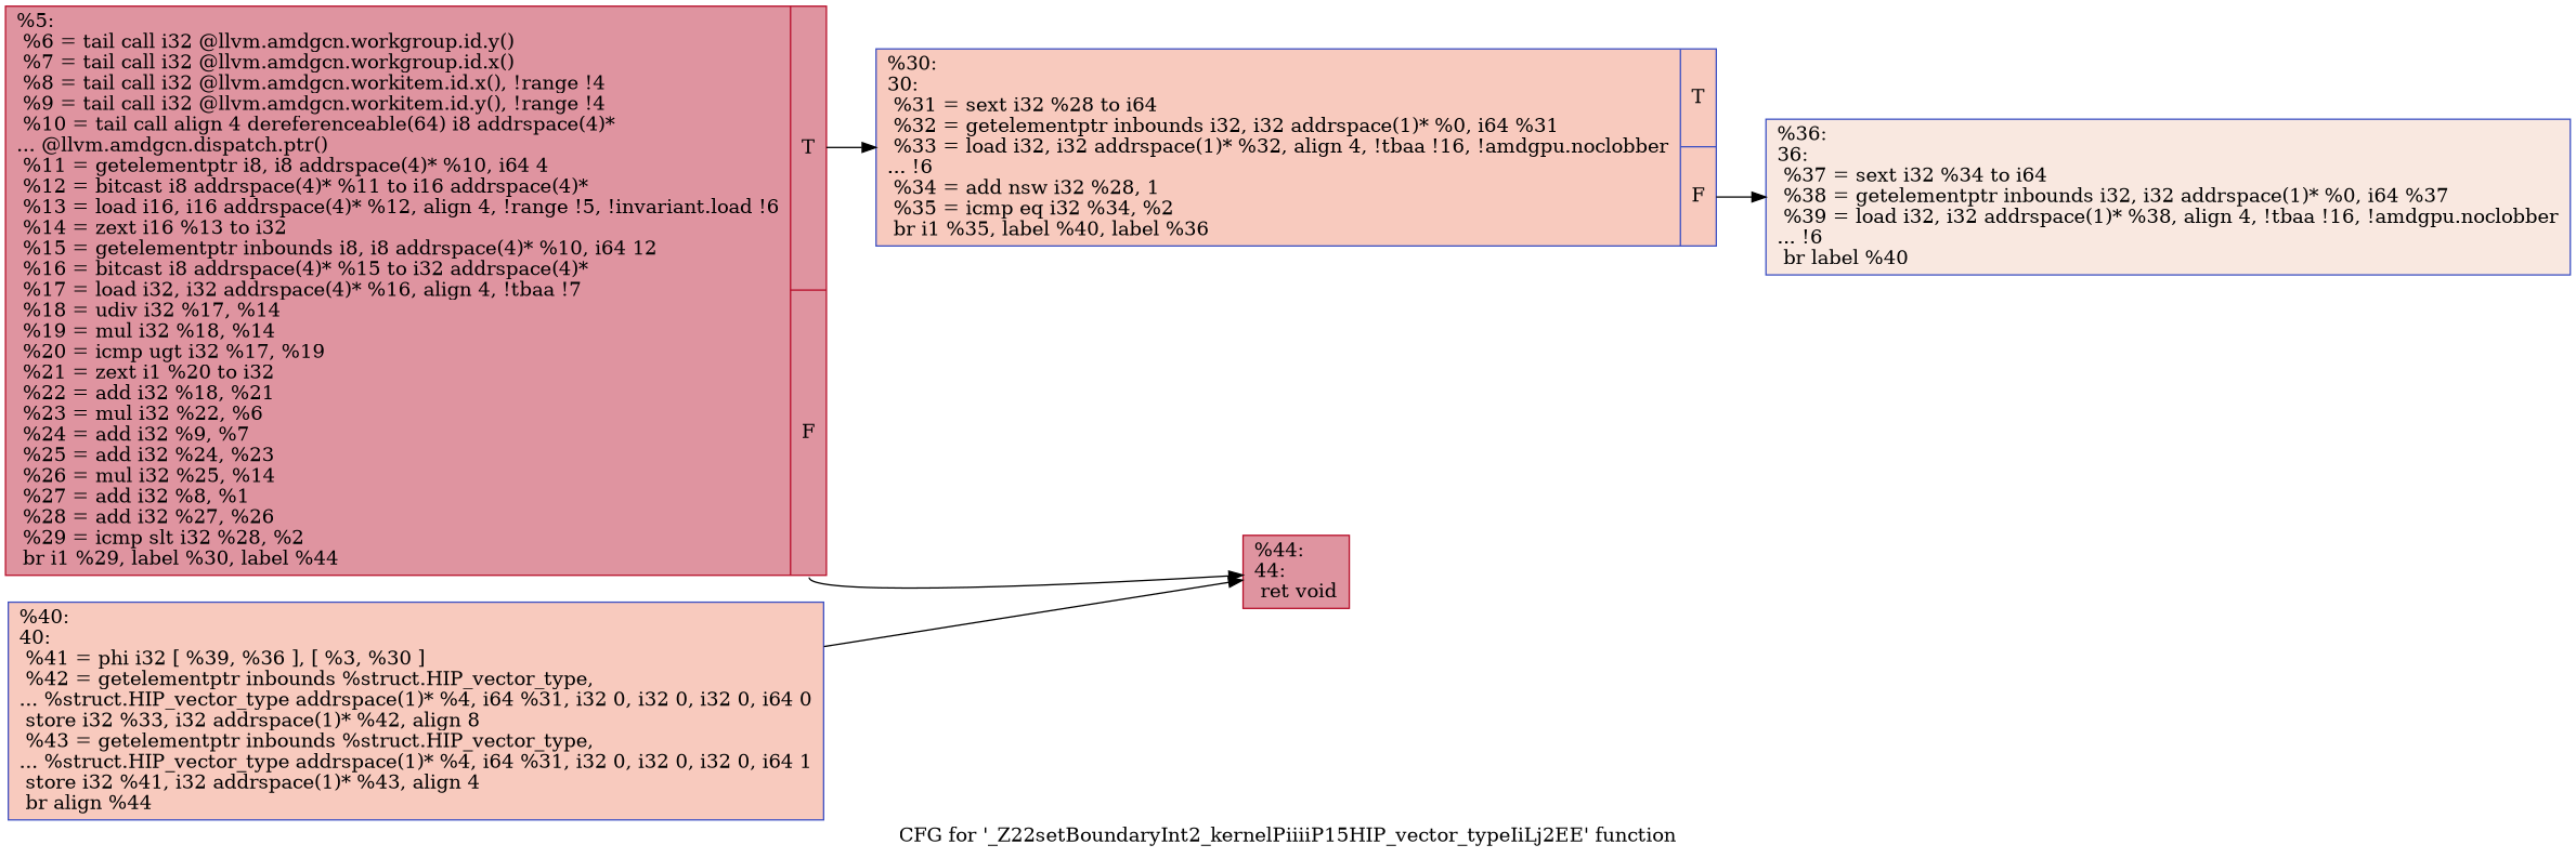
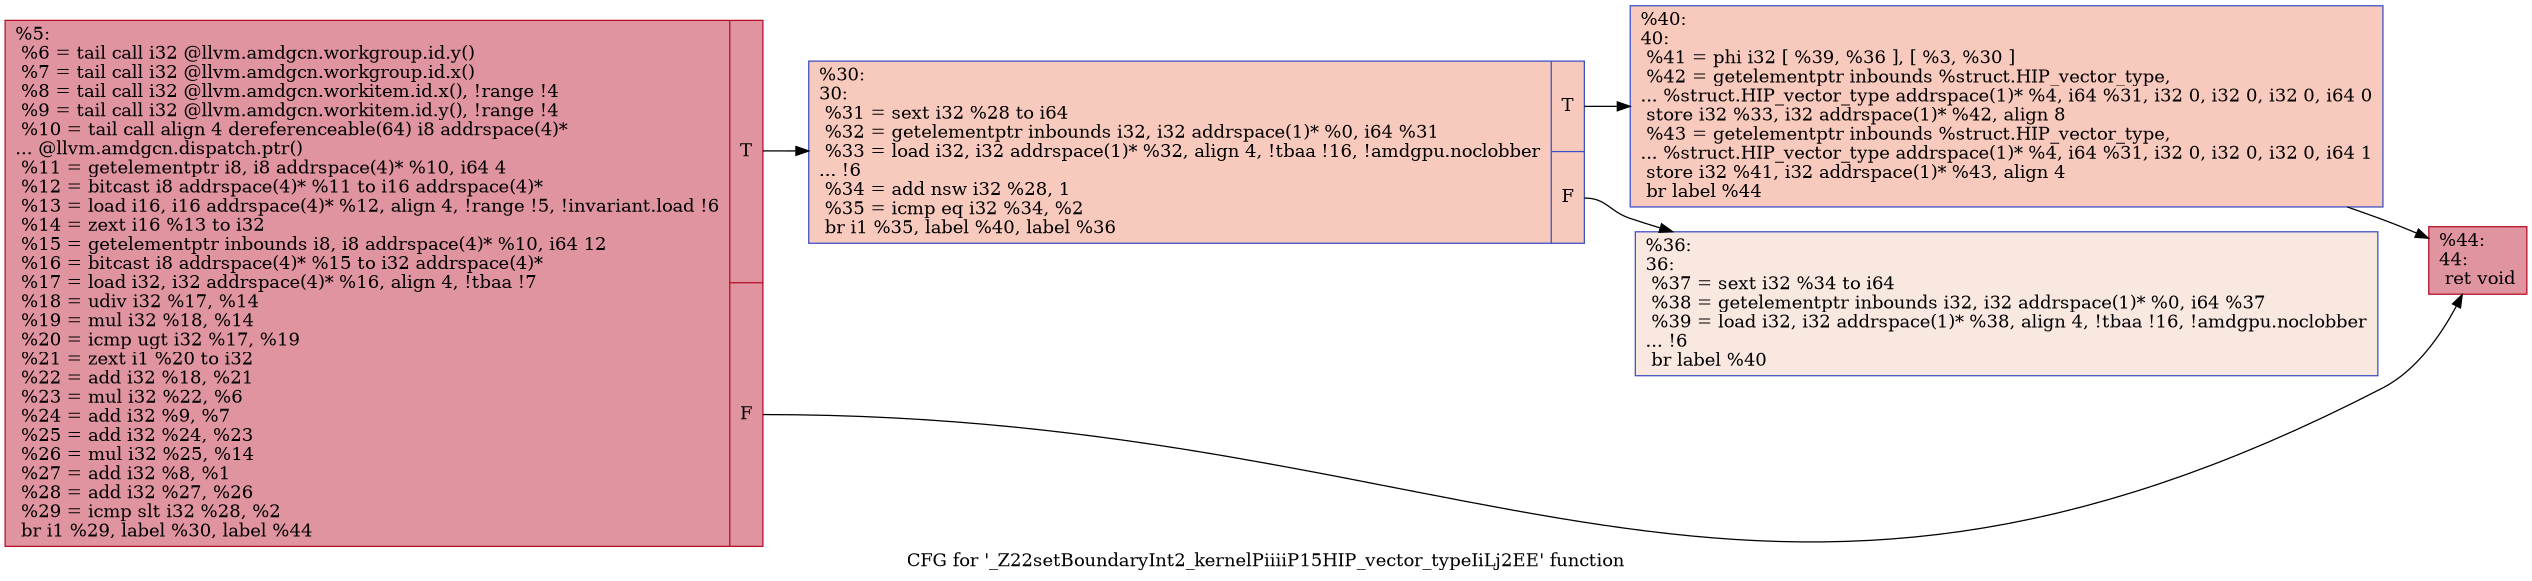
  digraph {
    label="CFG for '_Z22setBoundaryInt2_kernelPiiiiP15HIP_vector_typeIiLj2EE' function"
    rankdir=LR
    node [color="#3d50c3ff" fillcolor="#b70d2870" shape=record style=filled]
    edge [tailport=s0]
    n1 [color="#b70d28ff" label="{%5:\l  %6 = tail call i32 @llvm.amdgcn.workgroup.id.y()\l  %7 = tail call i32 @llvm.amdgcn.workgroup.id.x()\l  %8 = tail call i32 @llvm.amdgcn.workitem.id.x(), !range !4\l  %9 = tail call i32 @llvm.amdgcn.workitem.id.y(), !range !4\l  %10 = tail call align 4 dereferenceable(64) i8 addrspace(4)*\l... @llvm.amdgcn.dispatch.ptr()\l  %11 = getelementptr i8, i8 addrspace(4)* %10, i64 4\l  %12 = bitcast i8 addrspace(4)* %11 to i16 addrspace(4)*\l  %13 = load i16, i16 addrspace(4)* %12, align 4, !range !5, !invariant.load !6\l  %14 = zext i16 %13 to i32\l  %15 = getelementptr inbounds i8, i8 addrspace(4)* %10, i64 12\l  %16 = bitcast i8 addrspace(4)* %15 to i32 addrspace(4)*\l  %17 = load i32, i32 addrspace(4)* %16, align 4, !tbaa !7\l  %18 = udiv i32 %17, %14\l  %19 = mul i32 %18, %14\l  %20 = icmp ugt i32 %17, %19\l  %21 = zext i1 %20 to i32\l  %22 = add i32 %18, %21\l  %23 = mul i32 %22, %6\l  %24 = add i32 %9, %7\l  %25 = add i32 %24, %23\l  %26 = mul i32 %25, %14\l  %27 = add i32 %8, %1\l  %28 = add i32 %27, %26\l  %29 = icmp slt i32 %28, %2\l  br i1 %29, label %30, label %44\l|{<s0>T|<s1>F}}"]
    n2 [fillcolor="#ef886b70" label="{%30:\l30:                                               \l  %31 = sext i32 %28 to i64\l  %32 = getelementptr inbounds i32, i32 addrspace(1)* %0, i64 %31\l  %33 = load i32, i32 addrspace(1)* %32, align 4, !tbaa !16, !amdgpu.noclobber\l... !6\l  %34 = add nsw i32 %28, 1\l  %35 = icmp eq i32 %34, %2\l  br i1 %35, label %40, label %36\l|{<s0>T|<s1>F}}"]
    n3 [color="#b70d28ff" label="{%44:\l44:                                               \l  ret void\l}"]
-   n4 [fillcolor="#ef886b70" label="{%40:\l40:                                               \l  %41 = phi i32 [ %39, %36 ], [ %3, %30 ]\l  %42 = getelementptr inbounds %struct.HIP_vector_type,\l... %struct.HIP_vector_type addrspace(1)* %4, i64 %31, i32 0, i32 0, i32 0, i64 0\l  store i32 %33, i32 addrspace(1)* %42, align 8\l  %43 = getelementptr inbounds %struct.HIP_vector_type,\l... %struct.HIP_vector_type addrspace(1)* %4, i64 %31, i32 0, i32 0, i32 0, i64 1\l  store i32 %41, i32 addrspace(1)* %43, align 4\l  br align %44\l}"]
+   n4 [fillcolor="#ef886b70" label="{%40:\l40:                                               \l  %41 = phi i32 [ %39, %36 ], [ %3, %30 ]\l  %42 = getelementptr inbounds %struct.HIP_vector_type,\l... %struct.HIP_vector_type addrspace(1)* %4, i64 %31, i32 0, i32 0, i32 0, i64 0\l  store i32 %33, i32 addrspace(1)* %42, align 8\l  %43 = getelementptr inbounds %struct.HIP_vector_type,\l... %struct.HIP_vector_type addrspace(1)* %4, i64 %31, i32 0, i32 0, i32 0, i64 1\l  store i32 %41, i32 addrspace(1)* %43, align 4\l  br label %44\l}"]
    n5 [fillcolor="#f1ccb870" label="{%36:\l36:                                               \l  %37 = sext i32 %34 to i64\l  %38 = getelementptr inbounds i32, i32 addrspace(1)* %0, i64 %37\l  %39 = load i32, i32 addrspace(1)* %38, align 4, !tbaa !16, !amdgpu.noclobber\l... !6\l  br label %40\l}"]
    n1 -> n2
    n1 -> n3 [tailport=s1]
+   n2 -> n4
    n2 -> n5 [tailport=s1]
    n4 -> n3 [tailport=""]
  }
